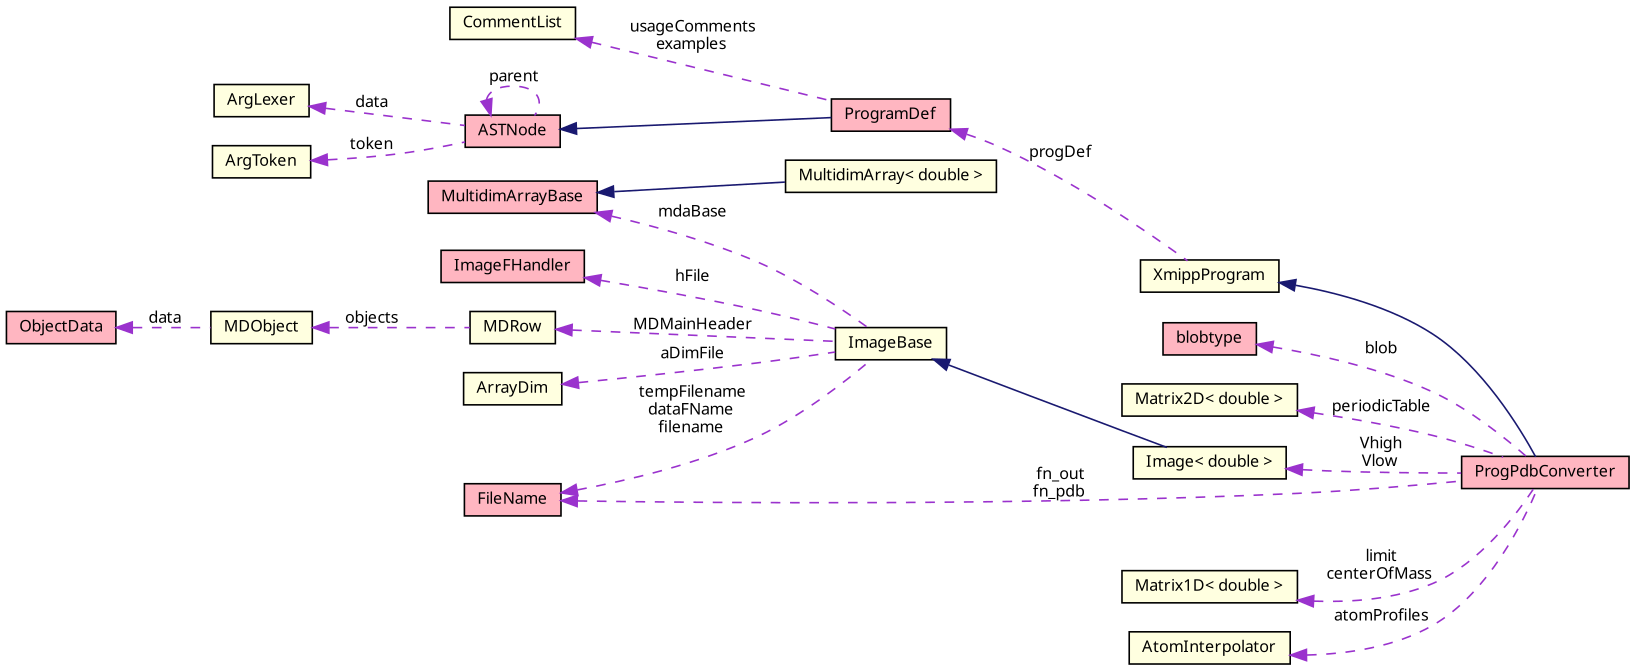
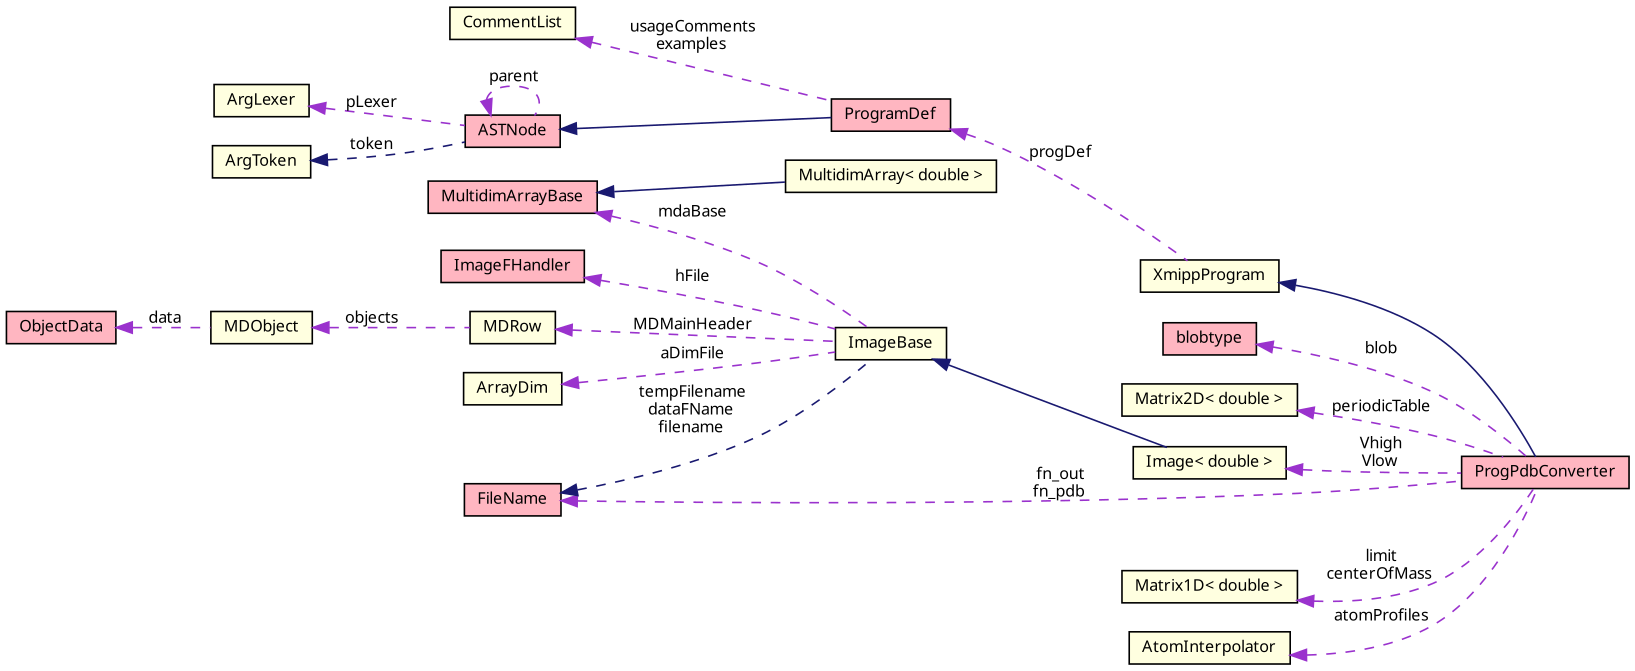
  digraph {
    fontname="Noto Sans"
    rankdir=LR
    node [color=black fillcolor=lightyellow fontname="Noto Sans" fontsize=10 shape=record style=filled]
    edge [color=darkorchid3 dir=back fontname="Noto Sans" fontsize=10 labelfontname=Helvetica labelfontsize=10 style=dashed]
    n1 [fillcolor=lightpink fontcolor=black height=0.2 label=ProgPdbConverter width=0.4]
    n2 [height=0.2 label=XmippProgram width=0.4]
    n3 [fillcolor=lightpink height=0.2 label=ProgramDef width=0.4]
    n4 [fillcolor=lightpink height=0.2 label=ASTNode width=0.4]
    n5 [height=0.2 label=ArgToken width=0.4]
    n6 [height=0.2 label=ArgLexer width=0.4]
    n7 [height=0.2 label=CommentList width=0.4]
    n8 [fillcolor=lightpink height=0.2 label=blobtype width=0.4]
    n9 [height=0.2 label="Matrix2D\< double \>" width=0.4]
    n10 [height=0.2 label="Image\< double \>" width=0.4]
    n11 [height=0.2 label=ImageBase width=0.4]
    n12 [fillcolor=lightpink height=0.2 label=MultidimArrayBase width=0.4]
    n13 [height=0.2 label="MultidimArray\< double \>" width=0.4]
    n14 [fillcolor=lightpink height=0.2 label=ImageFHandler width=0.4]
    n15 [fillcolor=lightpink height=0.2 label=FileName width=0.4]
    n16 [height=0.2 label=MDRow width=0.4]
    n17 [height=0.2 label=MDObject width=0.4]
    n18 [fillcolor=lightpink height=0.2 label=ObjectData width=0.4]
    n19 [height=0.2 label=ArrayDim width=0.4]
    n20 [height=0.2 label="Matrix1D\< double \>" width=0.4]
    n21 [height=0.2 label=AtomInterpolator width=0.4]
    n2 -> n1 [color=midnightblue style=solid]
    n3 -> n2 [label=" progDef"]
    n4 -> n3 [color=midnightblue style=solid]
    n4 -> n4 [label=" parent"]
-   n5 -> n4 [label=" token"]
-   n6 -> n4 [label=" data"]
+   n5 -> n4 [color=midnightblue label=" token"]
+   n6 -> n4 [label=" pLexer"]
    n7 -> n3 [label=" usageComments\nexamples"]
    n8 -> n1 [label=" blob"]
    n9 -> n1 [label=" periodicTable"]
    n10 -> n1 [label=" Vhigh\nVlow"]
    n11 -> n10 [color=midnightblue style=solid]
    n12 -> n11 [label=" mdaBase"]
    n12 -> n13 [color=midnightblue style=solid]
    n14 -> n11 [label=" hFile"]
    n15 -> n1 [label=" fn_out\nfn_pdb"]
-   n15 -> n11 [label=" tempFilename\ndataFName\nfilename"]
+   n15 -> n11 [color=midnightblue label=" tempFilename\ndataFName\nfilename"]
    n16 -> n11 [label=" MDMainHeader"]
    n17 -> n16 [label=" objects"]
    n18 -> n17 [label=" data"]
    n19 -> n11 [label=" aDimFile"]
    n20 -> n1 [label=" limit\ncenterOfMass"]
    n21 -> n1 [label=" atomProfiles"]
  }
